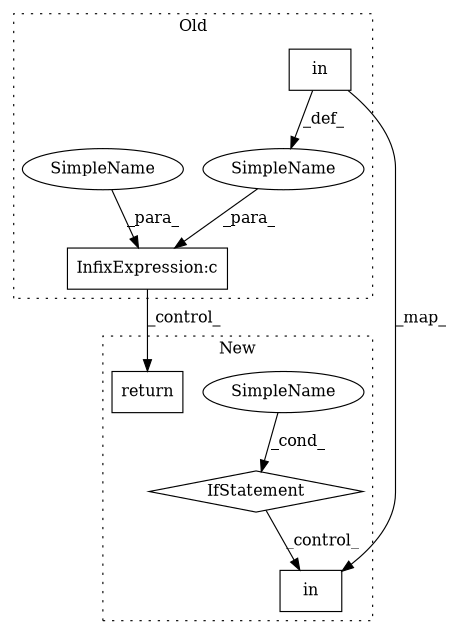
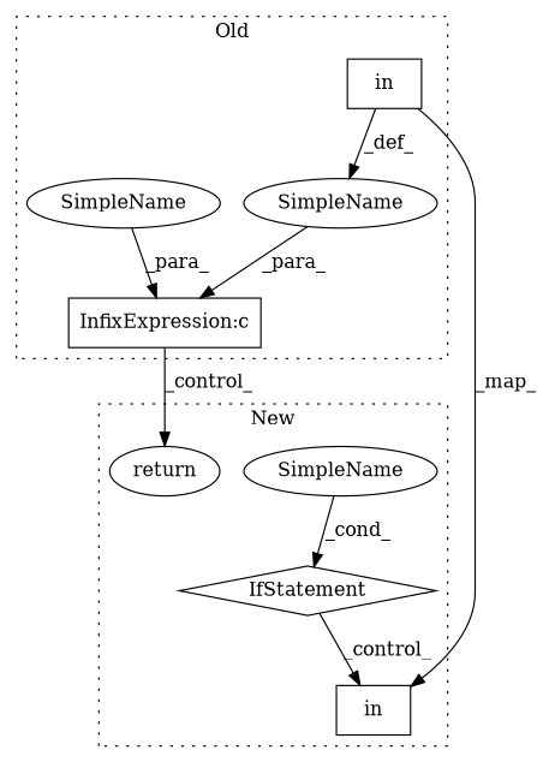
  digraph {
    node [a=42 shape=box]
    n1 [a=105 l=28 label=in s=5680]
    n2 [label=SimpleName shape=ellipse]
    n3 [a=27 l=4 label="InfixExpression:c" s=5632]
    n4 [label=SimpleName shape=ellipse]
    n5 [a=105 l=28 label=in s=5800]
    n6 [label=SimpleName shape=ellipse]
    n7 [a=25 l="10,2" label=IfStatement s="5722,5751" shape=diamond]
-   n8 [a=41 l=7 label=return s=5763]
+   n8 [a=41 l=7 label=return s=5763 shape=ellipse]
    subgraph cluster_1 {
      label=Old
      style=dotted
      n1
      n2
      n3
      n4
    }
    subgraph cluster_2 {
      label=New
      style=dotted
      n5
      n6
      n7
      n8
    }
    n1 -> n2 [label=_def_]
    n1 -> n5 [label=_map_]
    n2 -> n3 [label=_para_]
    n3 -> n8 [label=_control_]
    n4 -> n3 [label=_para_]
    n6 -> n7 [label=_cond_]
    n7 -> n5 [label=_control_]
  }
